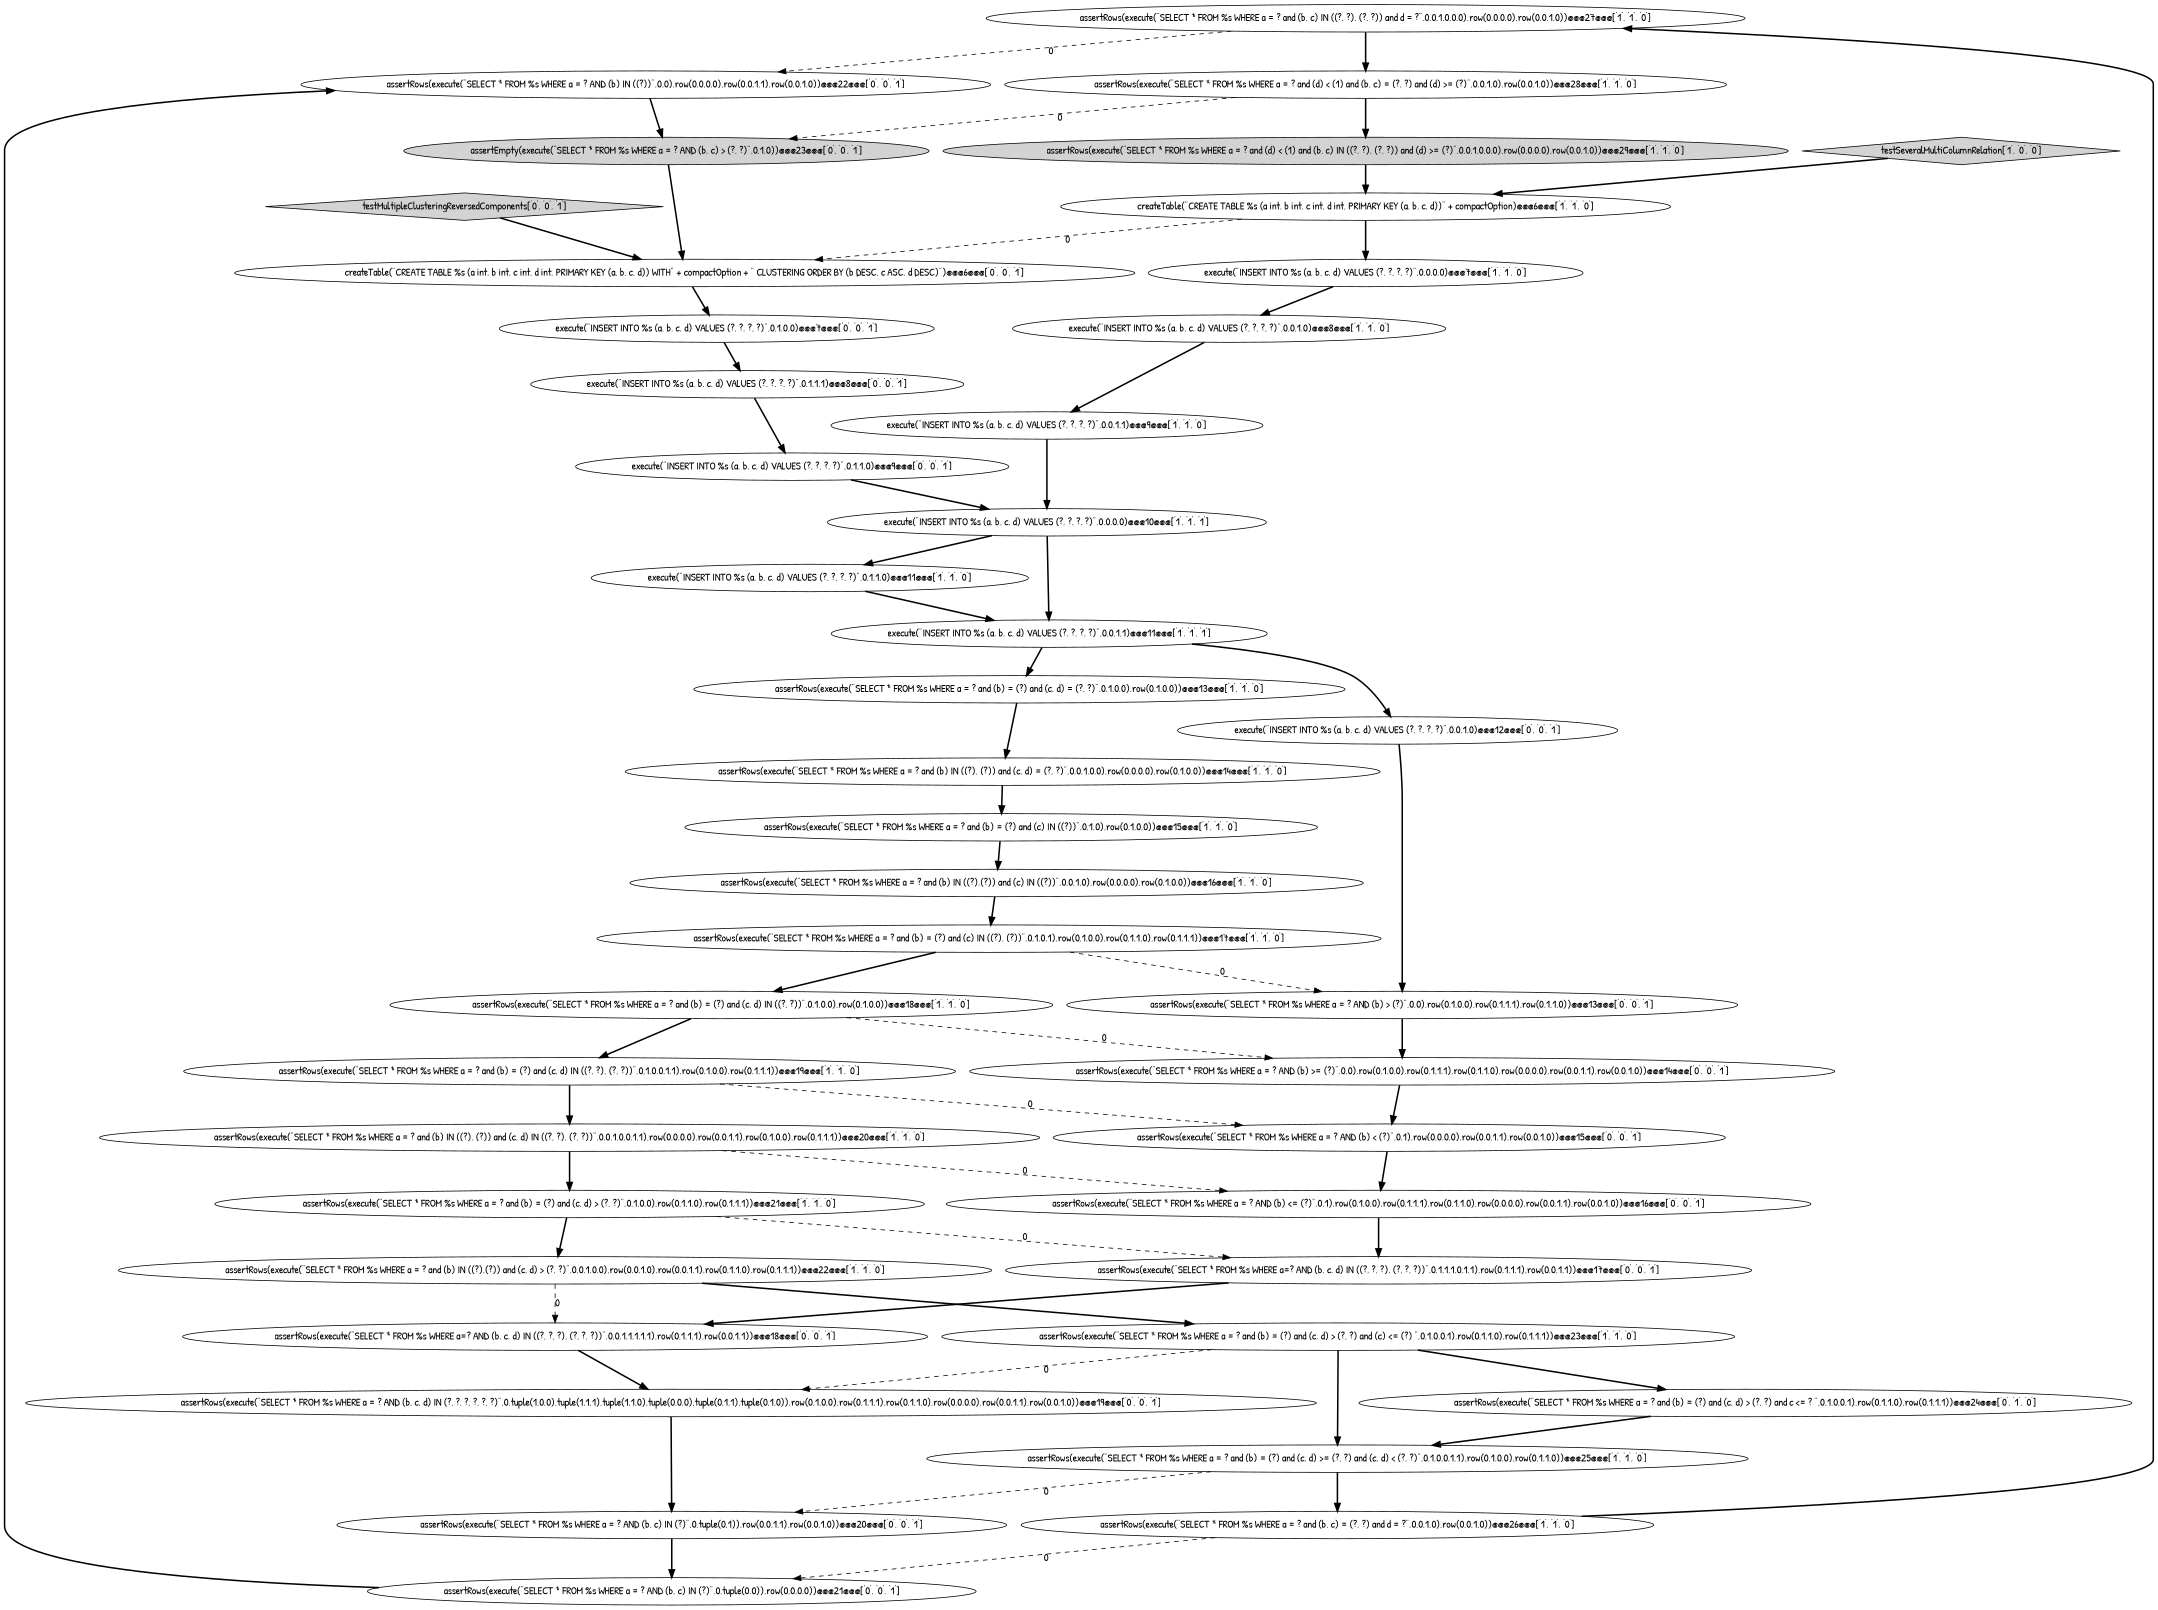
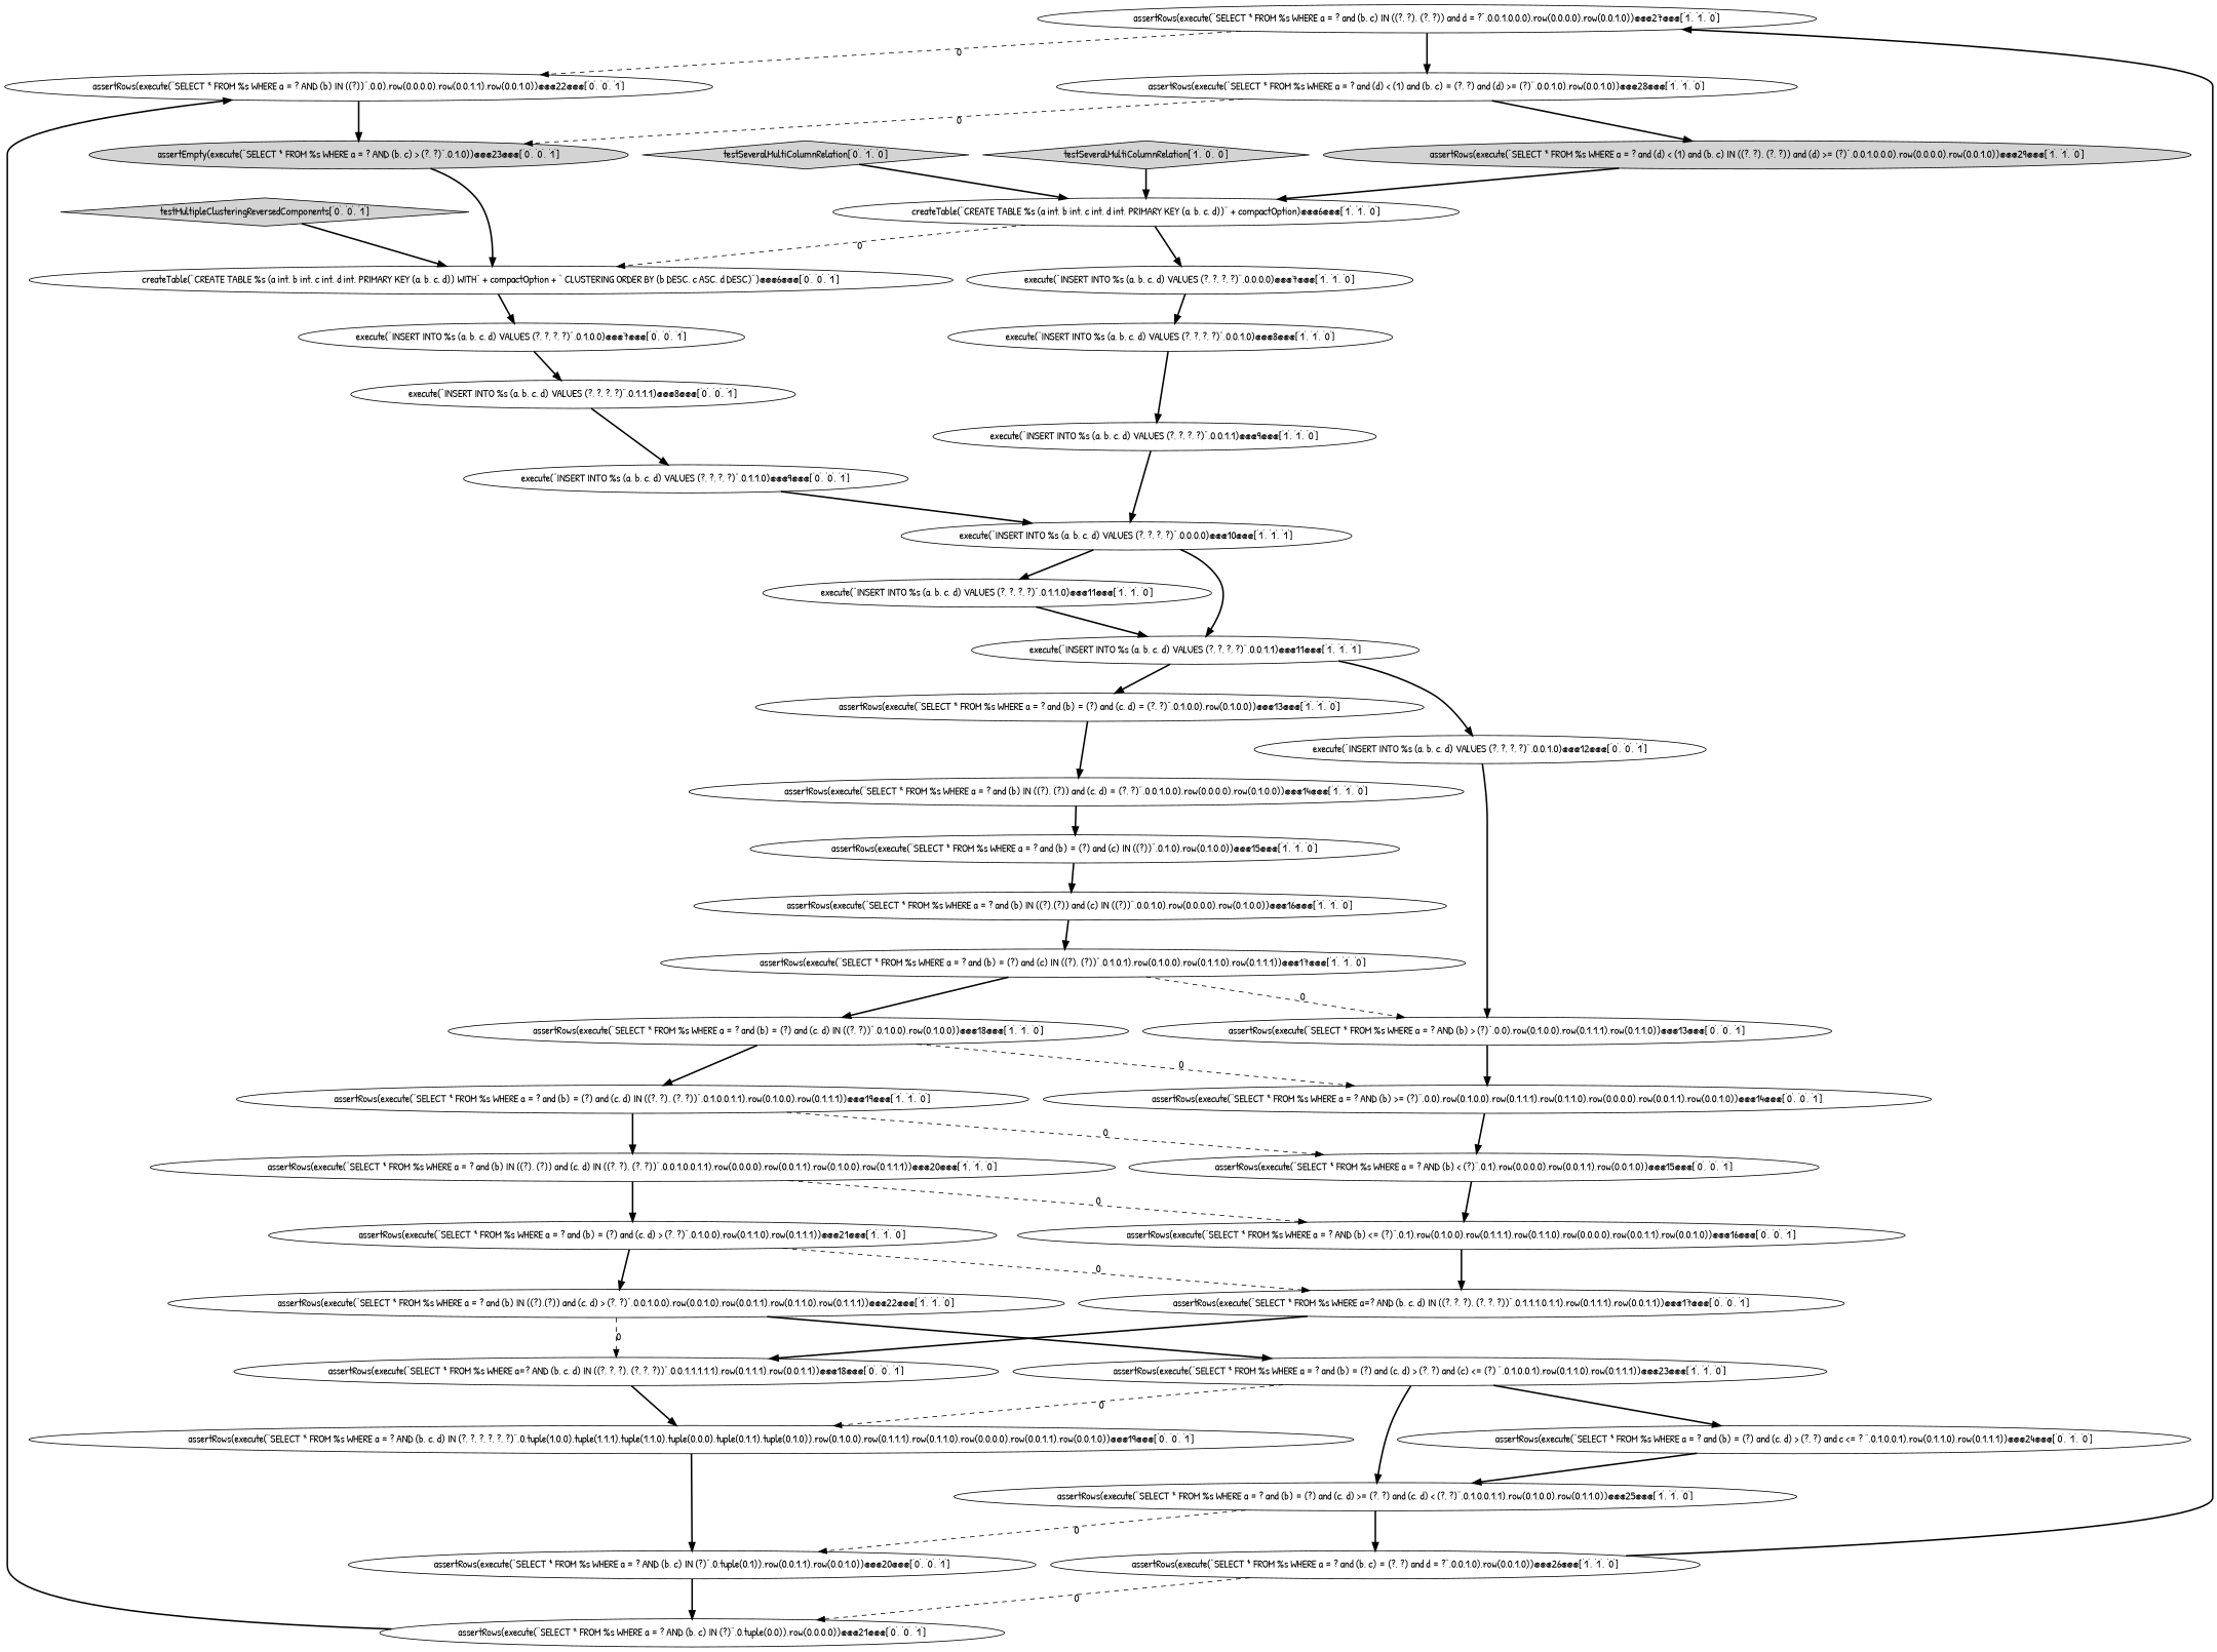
  digraph {
    fontname="Patrick Hand"
    node [fillcolor=white shape=ellipse style=filled fontname="Patrick Hand"]
    edge [style=bold fontname="Patrick Hand"]
    n1 [label="assertRows(execute(\"SELECT * FROM %s WHERE a = ? and (b, c) IN ((?, ?), (?, ?)) and d = ?\",0,0,1,0,0,0),row(0,0,0,0),row(0,0,1,0))@@@27@@@['1', '1', '0']"]
    n2 [label="assertRows(execute(\"SELECT * FROM %s WHERE a = ? AND (b) IN ((?))\",0,0),row(0,0,0,0),row(0,0,1,1),row(0,0,1,0))@@@22@@@['0', '0', '1']"]
    n3 [label="assertRows(execute(\"SELECT * FROM %s WHERE a = ? and (d) < (1) and (b, c) = (?, ?) and (d) >= (?)\",0,0,1,0),row(0,0,1,0))@@@28@@@['1', '1', '0']"]
    n4 [label="assertRows(execute(\"SELECT * FROM %s WHERE a = ? and (b) = (?) and (c, d) > (?, ?) and c <= ? \",0,1,0,0,1),row(0,1,1,0),row(0,1,1,1))@@@24@@@['0', '1', '0']"]
    n5 [label="assertRows(execute(\"SELECT * FROM %s WHERE a = ? and (b) = (?) and (c, d) >= (?, ?) and (c, d) < (?, ?)\",0,1,0,0,1,1),row(0,1,0,0),row(0,1,1,0))@@@25@@@['1', '1', '0']"]
    n6 [label="assertRows(execute(\"SELECT * FROM %s WHERE a = ? AND (b, c) IN (?)\",0,tuple(0,1)),row(0,0,1,1),row(0,0,1,0))@@@20@@@['0', '0', '1']"]
    n7 [label="assertRows(execute(\"SELECT * FROM %s WHERE a = ? and (b, c) = (?, ?) and d = ?\",0,0,1,0),row(0,0,1,0))@@@26@@@['1', '1', '0']"]
    n8 [fillcolor=lightgray label="assertEmpty(execute(\"SELECT * FROM %s WHERE a = ? AND (b, c) > (?, ?)\",0,1,0))@@@23@@@['0', '0', '1']"]
    n9 [label="assertRows(execute(\"SELECT * FROM %s WHERE a = ? AND (b, c) IN (?)\",0,tuple(0,0)),row(0,0,0,0))@@@21@@@['0', '0', '1']"]
    n10 [label="assertRows(execute(\"SELECT * FROM %s WHERE a = ? AND (b) >= (?)\",0,0),row(0,1,0,0),row(0,1,1,1),row(0,1,1,0),row(0,0,0,0),row(0,0,1,1),row(0,0,1,0))@@@14@@@['0', '0', '1']"]
    n11 [label="assertRows(execute(\"SELECT * FROM %s WHERE a = ? AND (b) < (?)\",0,1),row(0,0,0,0),row(0,0,1,1),row(0,0,1,0))@@@15@@@['0', '0', '1']"]
    n12 [label="assertRows(execute(\"SELECT * FROM %s WHERE a = ? and (b) = (?) and (c, d) IN ((?, ?), (?, ?))\",0,1,0,0,1,1),row(0,1,0,0),row(0,1,1,1))@@@19@@@['1', '1', '0']"]
    n13 [label="assertRows(execute(\"SELECT * FROM %s WHERE a = ? and (b) IN ((?), (?)) and (c, d) IN ((?, ?), (?, ?))\",0,0,1,0,0,1,1),row(0,0,0,0),row(0,0,1,1),row(0,1,0,0),row(0,1,1,1))@@@20@@@['1', '1', '0']"]
    n14 [label="assertRows(execute(\"SELECT * FROM %s WHERE a = ? and (b) = (?) and (c) IN ((?), (?))\",0,1,0,1),row(0,1,0,0),row(0,1,1,0),row(0,1,1,1))@@@17@@@['1', '1', '0']"]
    n15 [label="assertRows(execute(\"SELECT * FROM %s WHERE a = ? AND (b) > (?)\",0,0),row(0,1,0,0),row(0,1,1,1),row(0,1,1,0))@@@13@@@['0', '0', '1']"]
    n16 [label="assertRows(execute(\"SELECT * FROM %s WHERE a = ? and (b) = (?) and (c, d) IN ((?, ?))\",0,1,0,0),row(0,1,0,0))@@@18@@@['1', '1', '0']"]
    n17 [label="assertRows(execute(\"SELECT * FROM %s WHERE a = ? and (b) = (?) and (c, d) > (?, ?)\",0,1,0,0),row(0,1,1,0),row(0,1,1,1))@@@21@@@['1', '1', '0']"]
    n18 [label="assertRows(execute(\"SELECT * FROM %s WHERE a = ? and (b) IN ((?),(?)) and (c, d) > (?, ?)\",0,0,1,0,0),row(0,0,1,0),row(0,0,1,1),row(0,1,1,0),row(0,1,1,1))@@@22@@@['1', '1', '0']"]
    n19 [label="assertRows(execute(\"SELECT * FROM %s WHERE a=? AND (b, c, d) IN ((?, ?, ?), (?, ?, ?))\",0,1,1,1,0,1,1),row(0,1,1,1),row(0,0,1,1))@@@17@@@['0', '0', '1']"]
    n20 [label="execute(\"INSERT INTO %s (a, b, c, d) VALUES (?, ?, ?, ?)\",0,1,1,0)@@@11@@@['1', '1', '0']"]
    n21 [label="execute(\"INSERT INTO %s (a, b, c, d) VALUES (?, ?, ?, ?)\",0,0,1,1)@@@11@@@['1', '1', '1']"]
    n22 [fillcolor=lightgray label="testMultipleClusteringReversedComponents['0', '0', '1']" shape=diamond]
    n23 [label="createTable(\"CREATE TABLE %s (a int, b int, c int, d int, PRIMARY KEY (a, b, c, d)) WITH\" + compactOption + \" CLUSTERING ORDER BY (b DESC, c ASC, d DESC)\")@@@6@@@['0', '0', '1']"]
    n24 [label="assertRows(execute(\"SELECT * FROM %s WHERE a = ? and (b) = (?) and (c, d) = (?, ?)\",0,1,0,0),row(0,1,0,0))@@@13@@@['1', '1', '0']"]
    n25 [label="assertRows(execute(\"SELECT * FROM %s WHERE a = ? and (b) IN ((?), (?)) and (c, d) = (?, ?)\",0,0,1,0,0),row(0,0,0,0),row(0,1,0,0))@@@14@@@['1', '1', '0']"]
    n26 [label="execute(\"INSERT INTO %s (a, b, c, d) VALUES (?, ?, ?, ?)\",0,1,1,1)@@@8@@@['0', '0', '1']"]
    n27 [label="execute(\"INSERT INTO %s (a, b, c, d) VALUES (?, ?, ?, ?)\",0,1,1,0)@@@9@@@['0', '0', '1']"]
+   n28 [fillcolor=lightgray label="testSeveralMultiColumnRelation['0', '1', '0']" shape=diamond]
    n29 [label="createTable(\"CREATE TABLE %s (a int, b int, c int, d int, PRIMARY KEY (a, b, c, d))\" + compactOption)@@@6@@@['1', '1', '0']"]
    n30 [label="assertRows(execute(\"SELECT * FROM %s WHERE a = ? and (b) IN ((?),(?)) and (c) IN ((?))\",0,0,1,0),row(0,0,0,0),row(0,1,0,0))@@@16@@@['1', '1', '0']"]
    n31 [label="assertRows(execute(\"SELECT * FROM %s WHERE a = ? and (b) = (?) and (c) IN ((?))\",0,1,0),row(0,1,0,0))@@@15@@@['1', '1', '0']"]
    n32 [label="assertRows(execute(\"SELECT * FROM %s WHERE a = ? AND (b) <= (?)\",0,1),row(0,1,0,0),row(0,1,1,1),row(0,1,1,0),row(0,0,0,0),row(0,0,1,1),row(0,0,1,0))@@@16@@@['0', '0', '1']"]
    n33 [label="execute(\"INSERT INTO %s (a, b, c, d) VALUES (?, ?, ?, ?)\",0,0,1,0)@@@8@@@['1', '1', '0']"]
    n34 [label="execute(\"INSERT INTO %s (a, b, c, d) VALUES (?, ?, ?, ?)\",0,0,1,1)@@@9@@@['1', '1', '0']"]
    n35 [label="execute(\"INSERT INTO %s (a, b, c, d) VALUES (?, ?, ?, ?)\",0,0,0,0)@@@10@@@['1', '1', '1']"]
    n36 [label="execute(\"INSERT INTO %s (a, b, c, d) VALUES (?, ?, ?, ?)\",0,0,1,0)@@@12@@@['0', '0', '1']"]
    n37 [label="assertRows(execute(\"SELECT * FROM %s WHERE a = ? and (b) = (?) and (c, d) > (?, ?) and (c) <= (?) \",0,1,0,0,1),row(0,1,1,0),row(0,1,1,1))@@@23@@@['1', '1', '0']"]
    n38 [label="assertRows(execute(\"SELECT * FROM %s WHERE a=? AND (b, c, d) IN ((?, ?, ?), (?, ?, ?))\",0,0,1,1,1,1,1),row(0,1,1,1),row(0,0,1,1))@@@18@@@['0', '0', '1']"]
    n39 [label="execute(\"INSERT INTO %s (a, b, c, d) VALUES (?, ?, ?, ?)\",0,1,0,0)@@@7@@@['0', '0', '1']"]
    n40 [fillcolor=lightgray label="assertRows(execute(\"SELECT * FROM %s WHERE a = ? and (d) < (1) and (b, c) IN ((?, ?), (?, ?)) and (d) >= (?)\",0,0,1,0,0,0),row(0,0,0,0),row(0,0,1,0))@@@29@@@['1', '1', '0']"]
    n41 [label="assertRows(execute(\"SELECT * FROM %s WHERE a = ? AND (b, c, d) IN (?, ?, ?, ?, ?, ?)\",0,tuple(1,0,0),tuple(1,1,1),tuple(1,1,0),tuple(0,0,0),tuple(0,1,1),tuple(0,1,0)),row(0,1,0,0),row(0,1,1,1),row(0,1,1,0),row(0,0,0,0),row(0,0,1,1),row(0,0,1,0))@@@19@@@['0', '0', '1']"]
    n42 [label="execute(\"INSERT INTO %s (a, b, c, d) VALUES (?, ?, ?, ?)\",0,0,0,0)@@@7@@@['1', '1', '0']"]
    n43 [fillcolor=lightgray label="testSeveralMultiColumnRelation['1', '0', '0']" shape=diamond]
    n1 -> n2 [label=0 style=dashed]
    n1 -> n3
    n2 -> n8
    n3 -> n8 [label=0 style=dashed]
    n3 -> n40
    n4 -> n5
    n5 -> n6 [label=0 style=dashed]
    n5 -> n7
    n6 -> n9
    n7 -> n1
    n7 -> n9 [label=0 style=dashed]
    n8 -> n23
    n9 -> n2
    n10 -> n11
    n11 -> n32
    n12 -> n11 [label=0 style=dashed]
    n12 -> n13
    n13 -> n17
    n13 -> n32 [label=0 style=dashed]
    n14 -> n15 [label=0 style=dashed]
    n14 -> n16
    n15 -> n10
    n16 -> n10 [label=0 style=dashed]
    n16 -> n12
    n17 -> n18
    n17 -> n19 [label=0 style=dashed]
    n18 -> n37
    n18 -> n38 [label=0 style=dashed]
    n19 -> n38
    n20 -> n21
    n21 -> n24
    n21 -> n36
    n22 -> n23
    n23 -> n39
    n24 -> n25
    n25 -> n31
    n26 -> n27
    n27 -> n35
+   n28 -> n29
    n29 -> n23 [label=0 style=dashed]
    n29 -> n42
    n30 -> n14
    n31 -> n30
    n32 -> n19
    n33 -> n34
    n34 -> n35
    n35 -> n20
    n35 -> n21
    n36 -> n15
    n37 -> n4
    n37 -> n5
    n37 -> n41 [label=0 style=dashed]
    n38 -> n41
    n39 -> n26
    n40 -> n29
    n41 -> n6
    n42 -> n33
    n43 -> n29
  }
